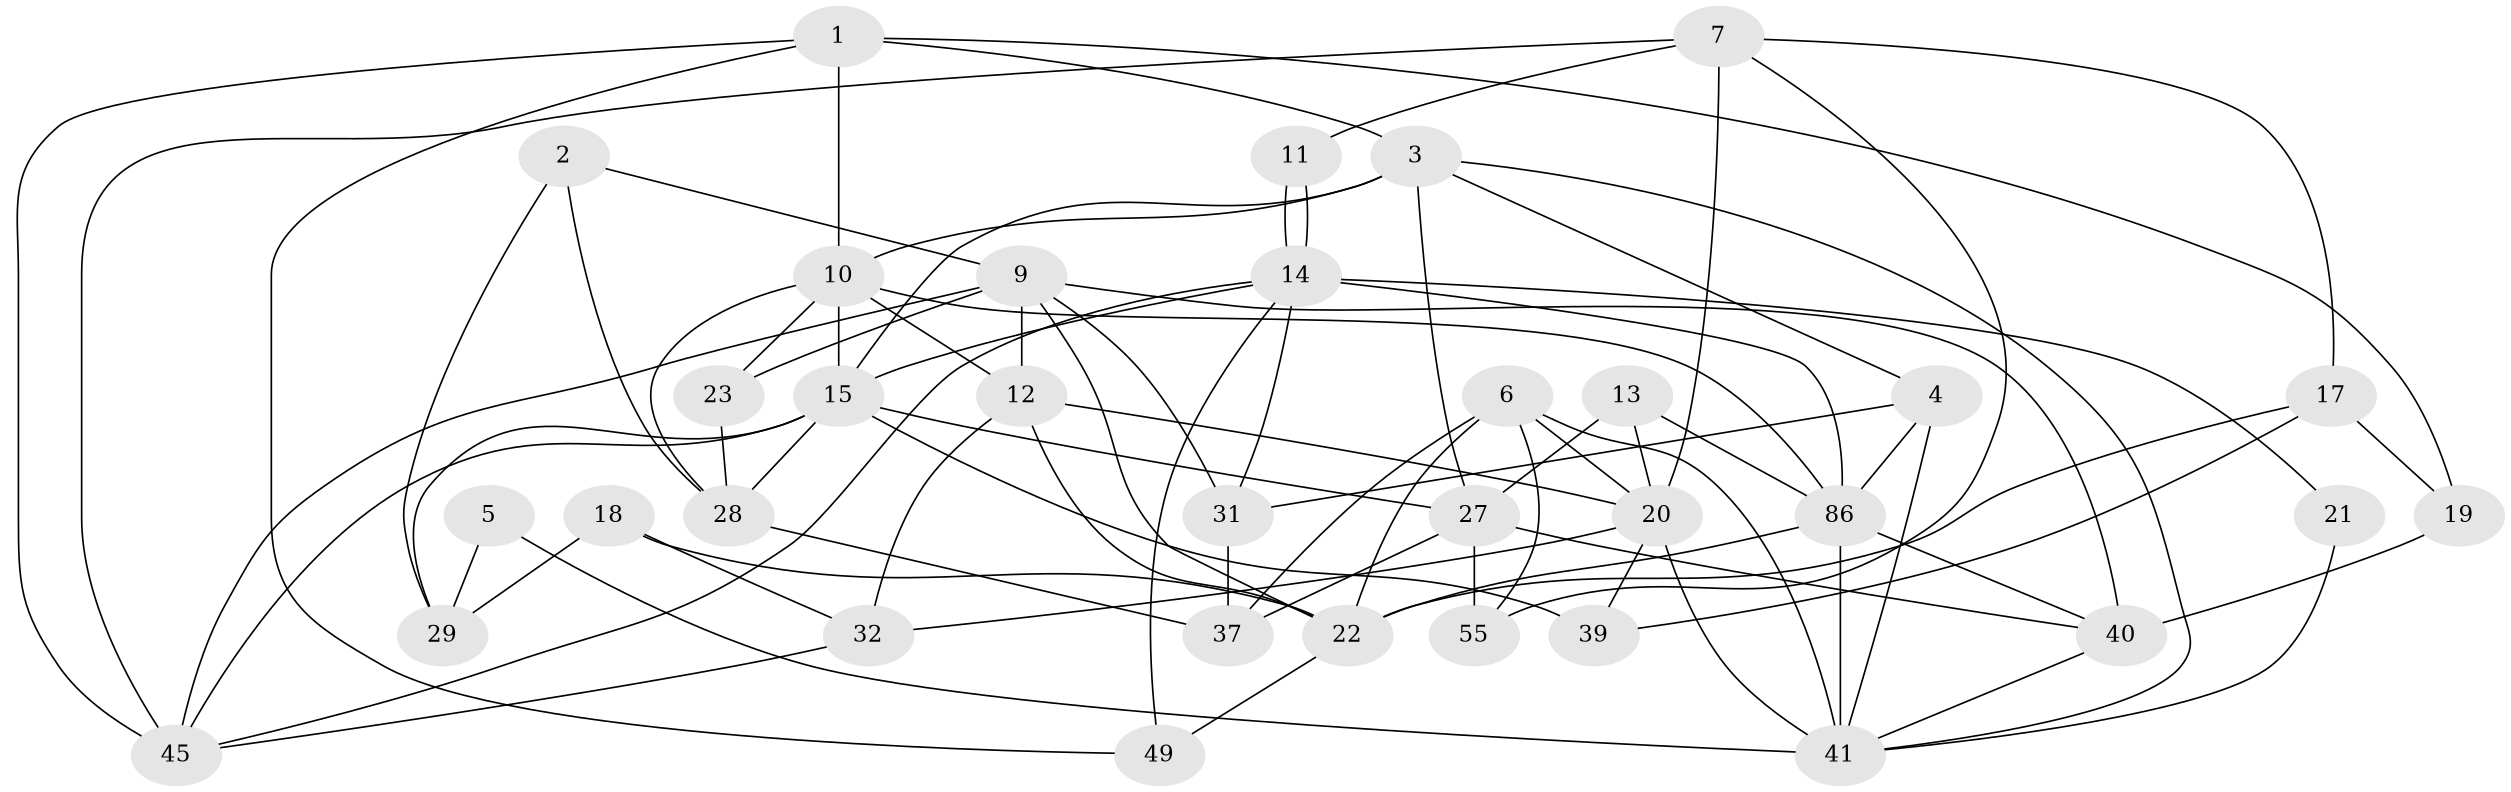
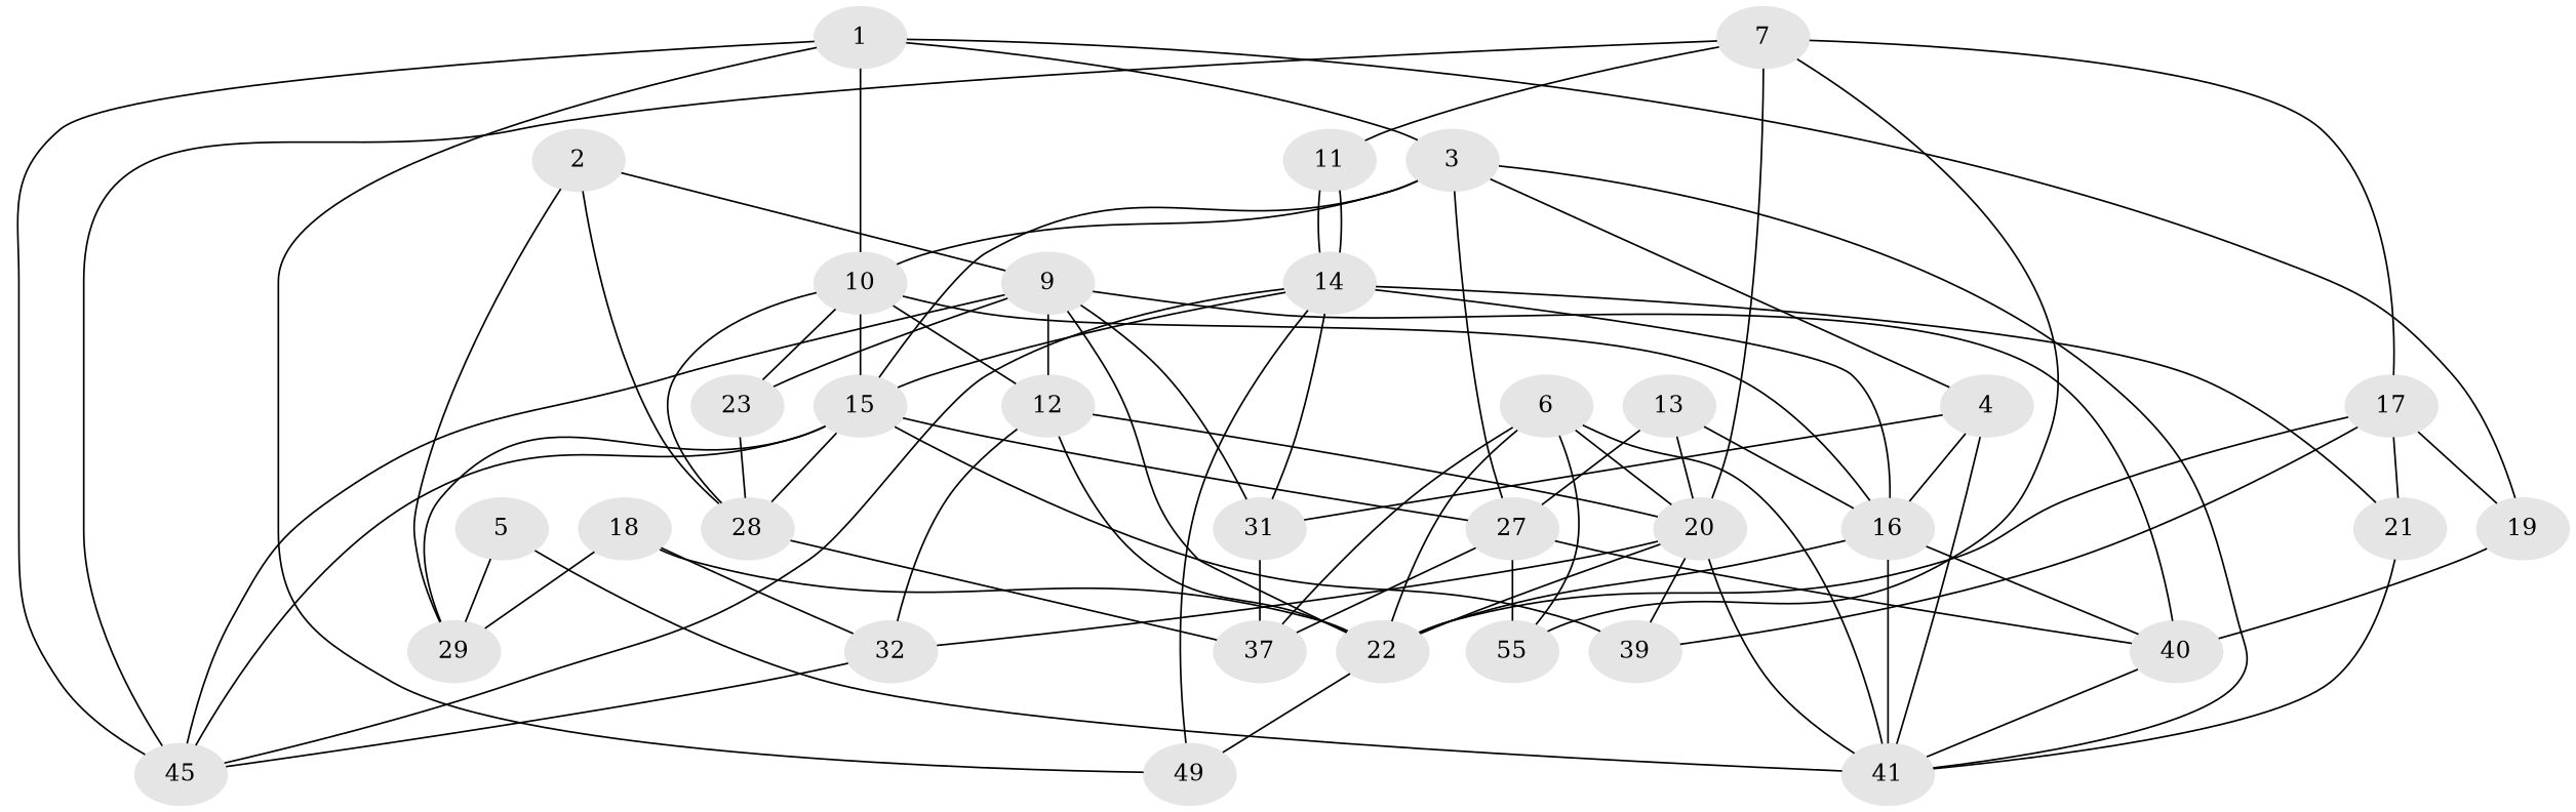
  graph {
    node [color=gray90 style=filled]
    1 [super="+9"]
    3 [super="+29"]
    10 [super="+50"]
    19
    45 [super="+54"]
    49 [super="+56"]
    4 [super="+53"]
    15 [super="+51"]
    27 [super="+30"]
    41 [super="+47"]
    28 [super="+44"]
-   16 [super="+24" label=86]
+   16 [super="+24"]
    12 [super="+42"]
    23
    40 [super="+46"]
    2 [super="+33"]
    n17 [label=9 super="+52"]
    n18 [label=29]
    31 [super="+36"]
    22 [super="+43"]
    37
    39
    55
    5
    6 [super="+38"]
    20 [super="+25"]
    32
    7 [super="+48"]
    11
    17 [super="+35"]
    14 [super="+34"]
    21
    13 [super="+57"]
    18
    1 -- 3
    1 -- 10
    1 -- 19
    1 -- 45
    1 -- 49
    3 -- 10
    3 -- 4
    3 -- 15
    3 -- 27
    3 -- 41
    10 -- 15
    10 -- 28
    10 -- 16
    10 -- 12
    10 -- 23 [weight=2]
    19 -- 40
    4 -- 41
    4 -- 16
    4 -- 31
    15 -- 45
    15 -- 27
    15 -- 28
    15 -- n18
    15 -- 39
    27 -- 40 [weight=2]
    27 -- 37
    27 -- 55
    28 -- 37
    16 -- 41
    16 -- 40
    16 -- 22
    12 -- 22
    12 -- 20
    12 -- 32
    23 -- 28
    40 -- 41
    2 -- 28 [weight=2]
    2 -- n17
    2 -- n18
    n17 -- 45
    n17 -- 12
    n17 -- 23
    n17 -- 40
    n17 -- 31
    n17 -- 22
    31 -- 37
    22 -- 49 [weight=2]
    5 -- 41
    5 -- n18
    6 -- 41 [weight=2]
    6 -- 22
    6 -- 37
    6 -- 55
    6 -- 20
    20 -- 41
+   20 -- 22
    20 -- 39
    20 -- 32
    32 -- 45
    7 -- 45
    7 -- 55
    7 -- 20
    7 -- 11
    7 -- 17
    11 -- 14
    11 -- 14
    17 -- 19
    17 -- 22
    17 -- 39
+   17 -- 21
    14 -- 45
    14 -- 49
    14 -- 15
    14 -- 16
    14 -- 31
    14 -- 21
    21 -- 41
    13 -- 27
    13 -- 16
    13 -- 20 [weight=2]
    18 -- n18
    18 -- 22
    18 -- 32
  }
